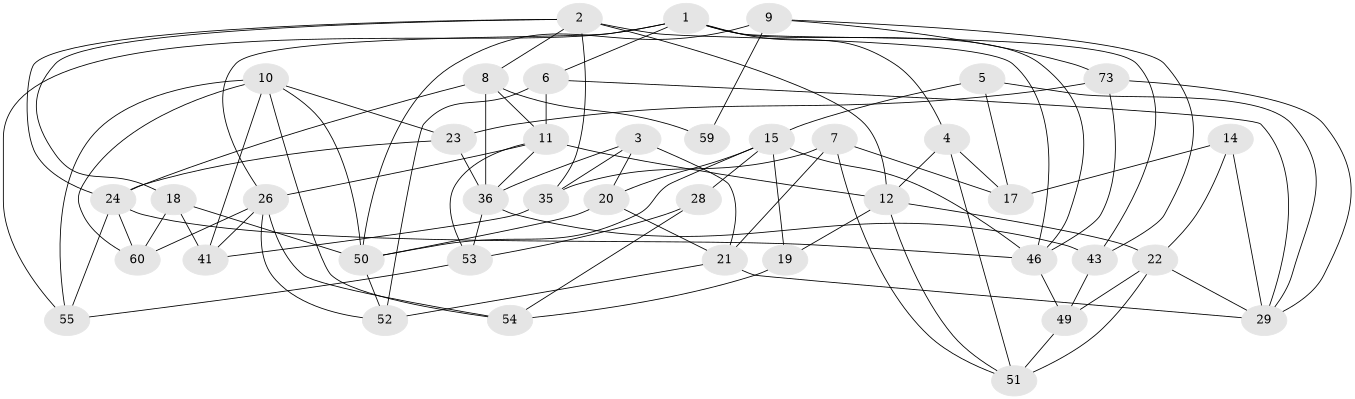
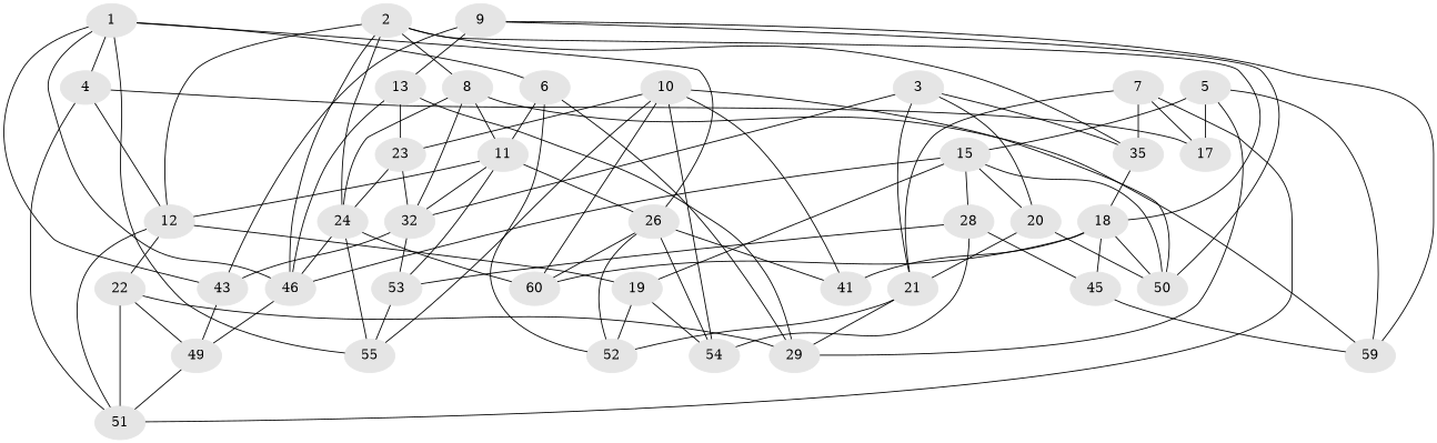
  graph {
    node [color=gray90 style=filled]
    1 [super="+32"]
    4
    6
    26 [super="+27"]
    43
    46 [super="+47"]
    55
    12 [super="+16"]
    17
    51 [super="+58"]
    29 [super="+42"]
    11 [super="+40"]
    52
    41
    54
    60
    49
    2 [super="+37"]
    8 [super="+44"]
    18 [super="+30"]
    24 [super="+34"]
    35
-   36 [super="+48"]
+   36 [super="+48" label=32]
    59
    19
    22 [super="+38"]
    50 [super="+56"]
+   45
    3 [super="+25"]
    20
    21 [super="+57"]
    53
    15 [super="+33"]
    28
    5
    7
-   14
    9
-   13 [label=73]
+   13
    23
    10 [super="+39"]
    1 -- 4
    1 -- 6
    1 -- 26
    1 -- 43
    1 -- 46
    1 -- 55
    4 -- 12
    4 -- 17
    4 -- 51
    6 -- 29
    6 -- 11
    6 -- 52
    26 -- 52
    26 -- 41
    26 -- 54
    26 -- 60
    43 -- 49
    46 -- 49
    12 -- 51
    12 -- 19
    12 -- 22
    11 -- 26
    11 -- 12
    11 -- 36
    11 -- 53
    49 -- 51
    2 -- 46
    2 -- 12
    2 -- 8
    2 -- 18
    2 -- 24
    2 -- 35
    8 -- 11
    8 -- 24
    8 -- 36
    8 -- 59
    18 -- 41
    18 -- 60
    18 -- 50
+   18 -- 45
    24 -- 46
    24 -- 55
    24 -- 60
-   35 -- 41
+   35 -- 18
    36 -- 43
    36 -- 53
    19 -- 54
    22 -- 51 [weight=2]
    22 -- 29
    22 -- 49
-   50 -- 52
+   19 -- 52
+   45 -- 59
    3 -- 35
    3 -- 36
    3 -- 20
    3 -- 21
    20 -- 50
    20 -- 21
    21 -- 29
    21 -- 52
    53 -- 55
    15 -- 46
    15 -- 19
    15 -- 50
    15 -- 20
    15 -- 28
    28 -- 54
+   28 -- 45
    28 -- 53
    5 -- 17
    5 -- 29
+   5 -- 59
    5 -- 15
    7 -- 17
    7 -- 51
    7 -- 35
    7 -- 21
-   14 -- 17
-   14 -- 29
-   14 -- 22
    9 -- 43
    9 -- 59
    9 -- 50
    9 -- 13
    13 -- 46
    13 -- 29
    13 -- 23
    23 -- 24
    23 -- 36
    10 -- 55
    10 -- 41
    10 -- 54
    10 -- 60
    10 -- 50
    10 -- 23
  }
